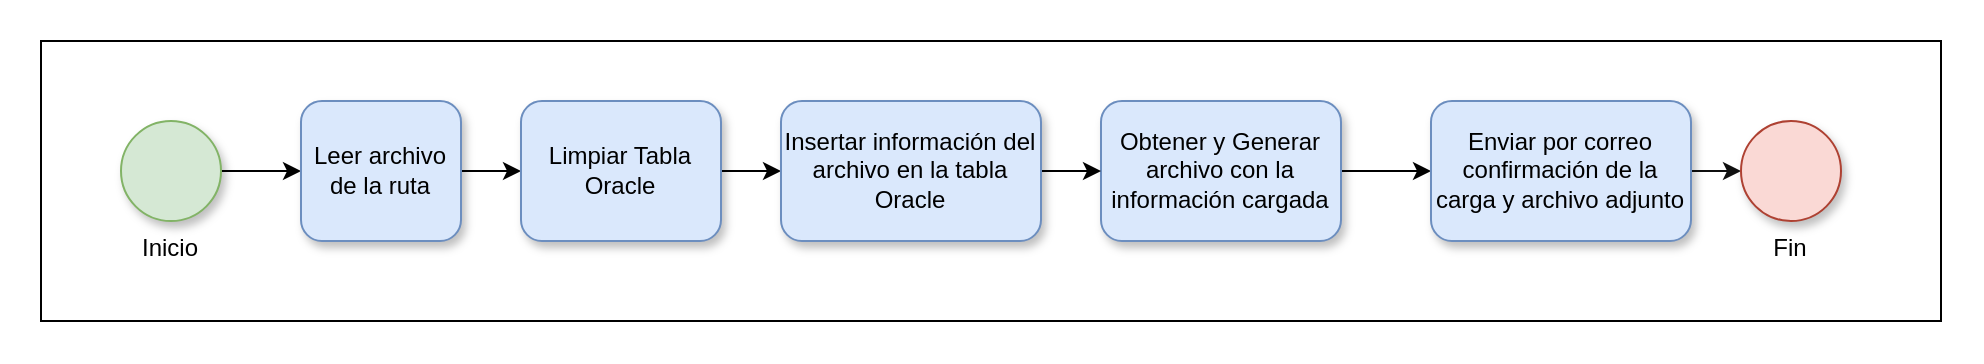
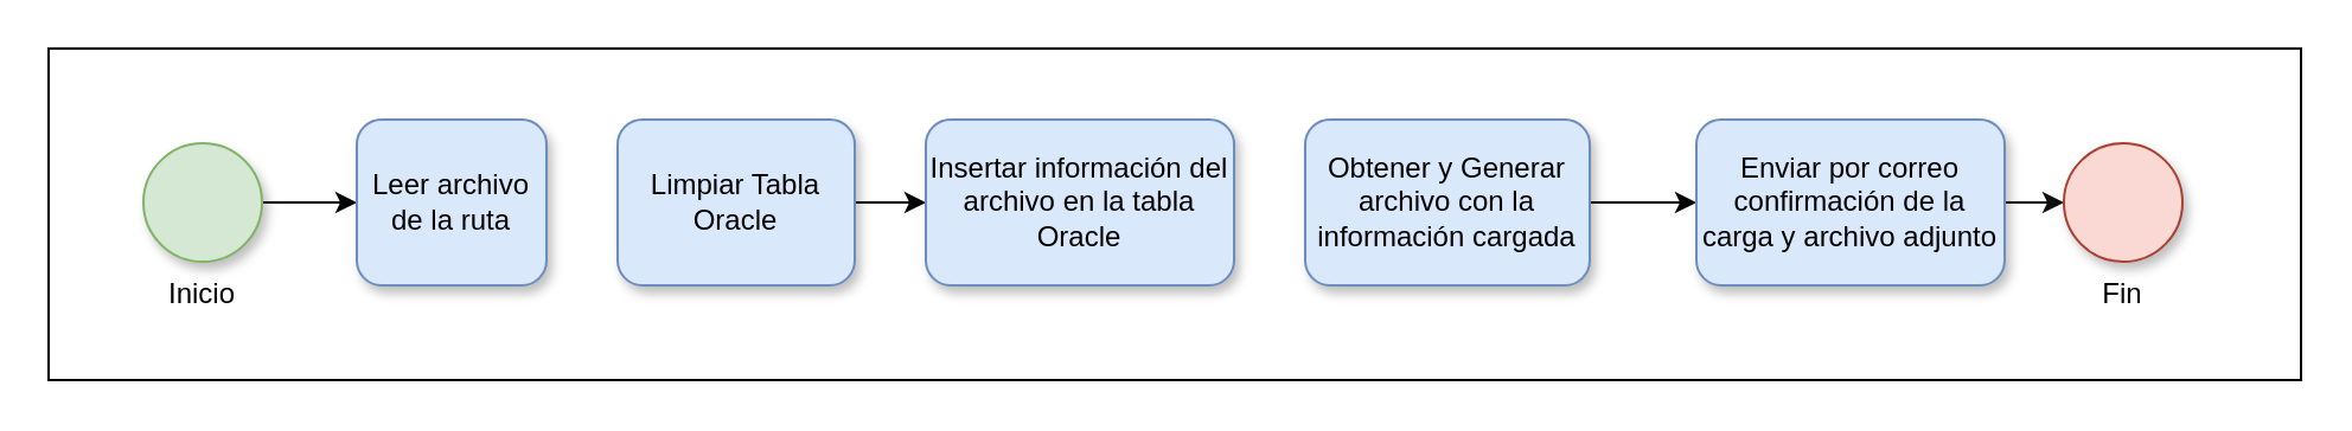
  <mxCell id="0" />
  <mxCell id="1" parent="0" />
  <mxCell id="2" value="" style="rounded=0;whiteSpace=wrap;html=1;fontSize=8;" vertex="1" parent="1"><mxGeometry x="20" y="20" width="950" height="140" as="geometry" /></mxCell>
  <mxCell id="3" style="edgeStyle=orthogonalEdgeStyle;rounded=0;orthogonalLoop=1;jettySize=auto;html=1;exitX=1;exitY=0.5;exitDx=0;exitDy=0;" edge="1" parent="1" source="14" target="5"><mxGeometry relative="1" as="geometry"><mxPoint x="80" y="85" as="sourcePoint" /></mxGeometry></mxCell>
- <mxCell id="4" style="edgeStyle=orthogonalEdgeStyle;rounded=0;orthogonalLoop=1;jettySize=auto;html=1;exitX=1;exitY=0.5;exitDx=0;exitDy=0;" edge="1" parent="1" source="5" target="7"><mxGeometry relative="1" as="geometry"><mxPoint x="279" y="83.667" as="targetPoint" /></mxGeometry></mxCell>
  <mxCell id="5" value="Leer archivo de la ruta" style="rounded=1;whiteSpace=wrap;html=1;fillColor=#dae8fc;strokeColor=#6c8ebf;shadow=1;" vertex="1" parent="1"><mxGeometry x="150" y="50" width="80" height="70" as="geometry" /></mxCell>
  <mxCell id="6" value="" style="edgeStyle=orthogonalEdgeStyle;rounded=0;orthogonalLoop=1;jettySize=auto;html=1;entryX=0;entryY=0.5;entryDx=0;entryDy=0;" edge="1" parent="1" source="7" target="13"><mxGeometry relative="1" as="geometry"><mxPoint x="367" y="70" as="targetPoint" /></mxGeometry></mxCell>
  <mxCell id="7" value="Limpiar Tabla Oracle" style="rounded=1;whiteSpace=wrap;html=1;fillColor=#dae8fc;strokeColor=#6c8ebf;shadow=1;" vertex="1" parent="1"><mxGeometry x="260" y="50" width="100" height="70" as="geometry" /></mxCell>
  <mxCell id="8" style="edgeStyle=orthogonalEdgeStyle;rounded=0;orthogonalLoop=1;jettySize=auto;html=1;exitX=1;exitY=0.5;exitDx=0;exitDy=0;" edge="1" parent="1" source="9" target="11"><mxGeometry relative="1" as="geometry" /></mxCell>
  <mxCell id="9" value="Obtener y Generar archivo con la información cargada" style="whiteSpace=wrap;html=1;rounded=1;fillColor=#dae8fc;strokeColor=#6c8ebf;shadow=1;" vertex="1" parent="1"><mxGeometry x="550" y="50" width="120" height="70" as="geometry" /></mxCell>
  <mxCell id="10" style="edgeStyle=orthogonalEdgeStyle;rounded=1;orthogonalLoop=1;jettySize=auto;html=1;exitX=1;exitY=0.5;exitDx=0;exitDy=0;strokeColor=#0F0F0F;strokeWidth=1;fontSize=10;" edge="1" parent="1" source="11" target="15"><mxGeometry relative="1" as="geometry" /></mxCell>
  <mxCell id="11" value="Enviar por correo confirmación de la carga y archivo adjunto" style="rounded=1;whiteSpace=wrap;html=1;align=center;fillColor=#dae8fc;strokeColor=#6c8ebf;shadow=1;" vertex="1" parent="1"><mxGeometry x="715" y="50" width="130" height="70" as="geometry" /></mxCell>
- <mxCell id="12" style="edgeStyle=orthogonalEdgeStyle;rounded=0;orthogonalLoop=1;jettySize=auto;html=1;exitX=1;exitY=0.5;exitDx=0;exitDy=0;" edge="1" parent="1" source="13" target="9"><mxGeometry relative="1" as="geometry" /></mxCell>
  <mxCell id="13" value="Insertar información del archivo en la tabla Oracle" style="rounded=1;whiteSpace=wrap;html=1;fillColor=#dae8fc;strokeColor=#6c8ebf;shadow=1;" vertex="1" parent="1"><mxGeometry x="390" y="50" width="130" height="70" as="geometry" /></mxCell>
  <mxCell id="14" value="&lt;font style=&quot;font-size: 12px;&quot;&gt;Inicio&lt;/font&gt;" style="ellipse;whiteSpace=wrap;html=1;aspect=fixed;rounded=1;shadow=1;glass=0;labelBorderColor=none;sketch=0;strokeColor=#82b366;strokeWidth=1;fontSize=8;fillColor=#d5e8d4;labelPosition=center;verticalLabelPosition=bottom;align=center;verticalAlign=top;" vertex="1" parent="1"><mxGeometry x="60" y="60" width="50" height="50" as="geometry" /></mxCell>
  <mxCell id="15" value="&lt;font style=&quot;font-size: 12px;&quot;&gt;Fin&lt;/font&gt;" style="ellipse;whiteSpace=wrap;html=1;aspect=fixed;rounded=1;shadow=1;glass=0;labelBorderColor=none;sketch=0;strokeColor=#ae4132;strokeWidth=1;fontSize=8;fillColor=#fad9d5;labelPosition=center;verticalLabelPosition=bottom;align=center;verticalAlign=top;" vertex="1" parent="1"><mxGeometry x="870" y="60" width="50" height="50" as="geometry" /></mxCell>
